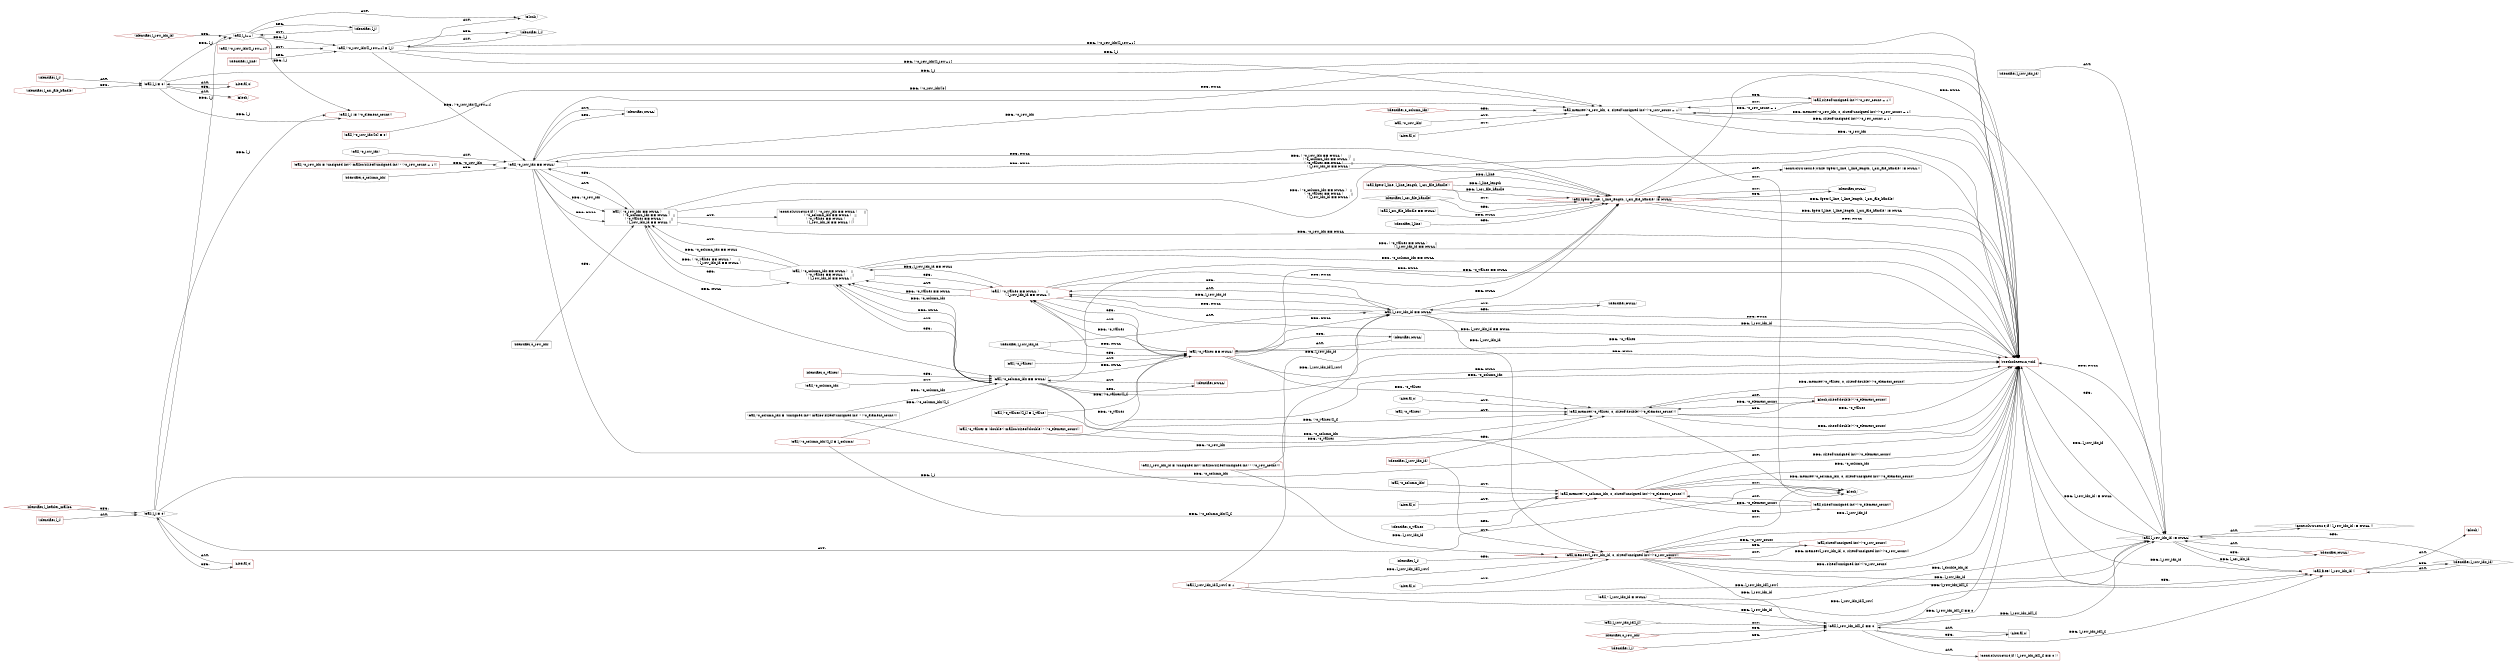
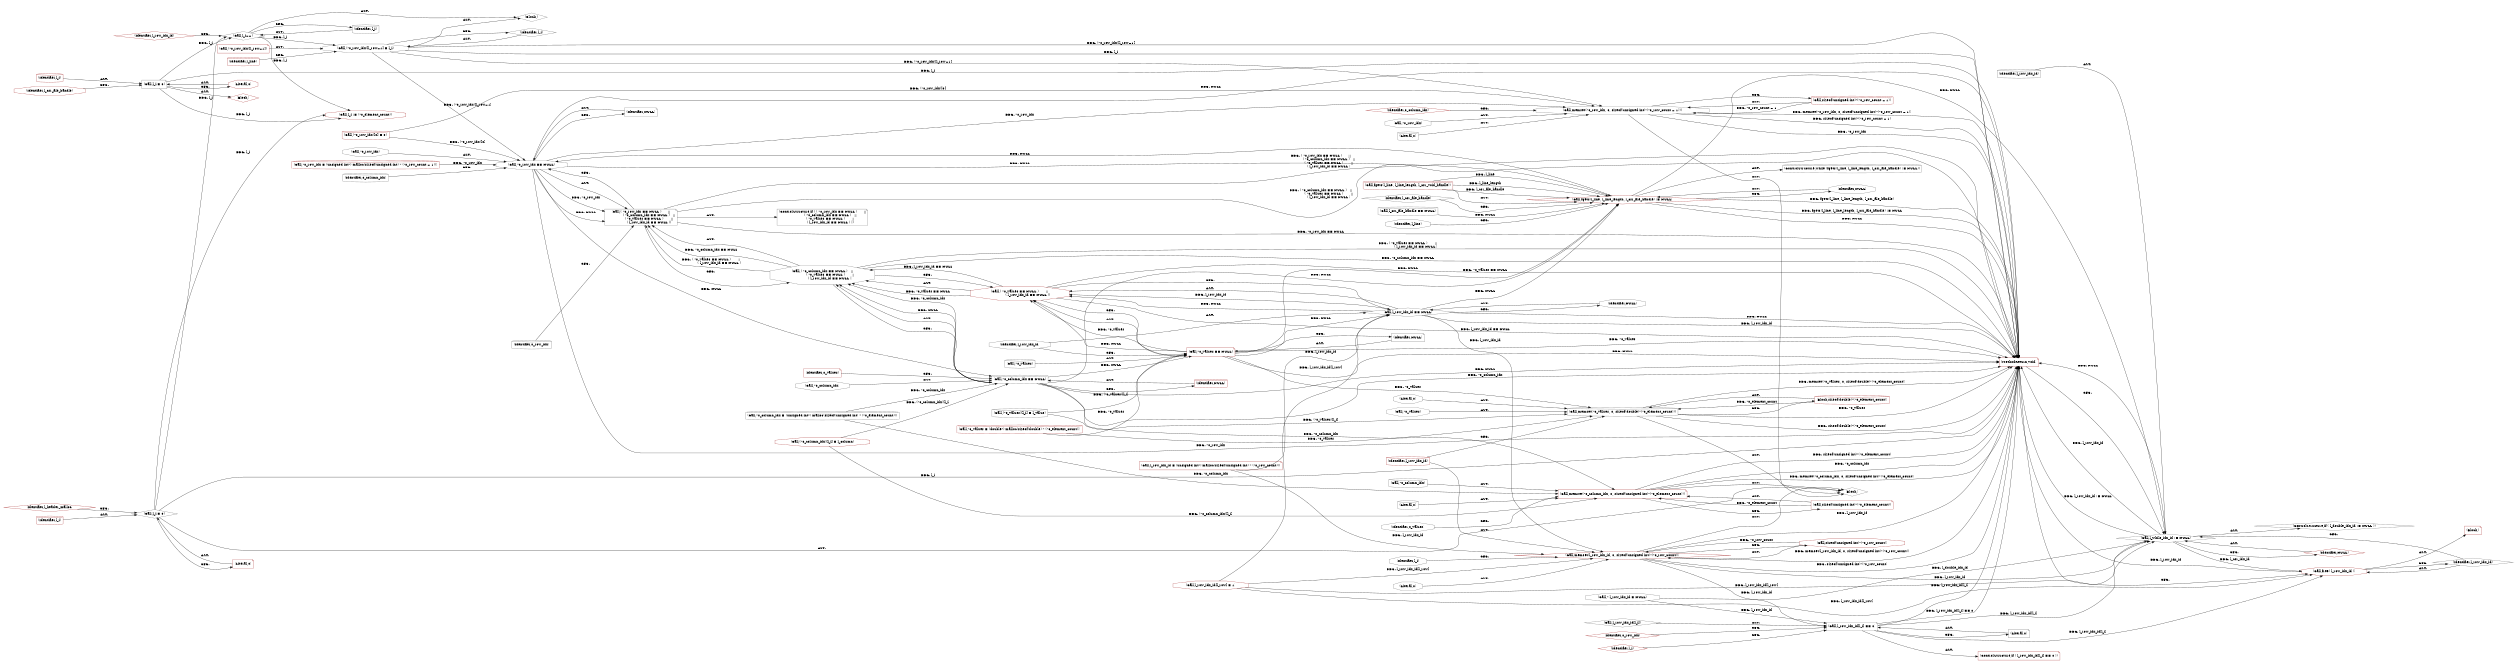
  digraph {
    rankdir=LR
    node [color=gray40 shape=octagon]
    n1 [label="(Call,(*o_row_idx)[l_row+1] = l_i)"]
    n2 [label="(Call,*o_row_idx == NULL)"]
    n3 [label="(Call,memset(*o_row_idx, 0, sizeof(unsigned int)*(*o_row_count + 1)))"]
    n4 [label="(Block,)" shape=diamond]
    n5 [label="(Identifier,l_i)" shape=diamond]
    n6 [color=brown label="(MethodReturn,void)" shape=note]
    n7 [color=brown label="(Call,fgets(l_line, l_line_length, l_csr_file_handle) != NULL)" shape=diamond]
    n8 [label="(Call,( *o_row_idx == NULL )      ||\n               ( *o_column_idx == NULL )   ||\n               ( *o_values == NULL )       ||\n               ( l_row_idx_id == NULL ))" shape=note]
    n9 [label="(Call,*o_column_idx == NULL)" shape=cylinder]
    n10 [label="(Identifier,NULL)" shape=note]
    n11 [label="(Block,)" shape=diamond]
    n12 [color=brown label="(Call,sizeof(unsigned int)*(*o_row_count + 1))" shape=cylinder]
-   n13 [label="(Call,l_row_idx_id != NULL)" shape=diamond]
+   n13 [label="(Call,l_while_idx_id != NULL)" shape=diamond]
    n14 [color=brown label="(Call,free( l_row_idx_id ))"]
    n15 [label="(Call,l_i++)" shape=diamond]
    n16 [color=brown label="(Call,l_i != (*o_element_count))"]
    n17 [label="(Identifier,l_i)" shape=cylinder]
    n18 [label="(Call,l_i = 0)" shape=note]
    n19 [color=brown label="(Block,)" shape=diamond]
    n20 [color=brown label="(Literal,0)"]
    n21 [label="(Call,l_i = 0)" shape=diamond]
    n22 [color=brown label="(Literal,0)" shape=note]
    n23 [label="(ControlStructure,while (fgets(l_line, l_line_length, l_csr_file_handle) != NULL))" shape=cylinder]
    n24 [label="(Identifier,NULL)"]
    n25 [label="(Call,( *o_column_idx == NULL )   ||\n               ( *o_values == NULL )       ||\n               ( l_row_idx_id == NULL ))"]
    n26 [label="(ControlStructure,if ( ( *o_row_idx == NULL )      ||\n               ( *o_column_idx == NULL )   ||\n               ( *o_values == NULL )       ||\n               ( l_row_idx_id == NULL ) ))" shape=note]
    n27 [color=brown label="(Call,*o_values == NULL)" shape=note]
    n28 [color=brown label="(Call,memset(*o_column_idx, 0, sizeof(unsigned int)*(*o_element_count)))" shape=note]
    n29 [color=brown label="(Identifier,NULL)" shape=cylinder]
-   n30 [label="(ControlStructure,if ( l_row_idx_id != NULL ))" shape=diamond]
+   n30 [label="(ControlStructure,if ( l_double_idx_id != NULL ))" shape=diamond]
    n31 [color=brown label="(Identifier,NULL)" shape=diamond]
    n32 [label="(Identifier,l_row_idx_id)" shape=diamond]
    n33 [color=brown label="(Block,)" shape=note]
    n34 [color=brown label="(Call,( *o_values == NULL )       ||\n               ( l_row_idx_id == NULL ))"]
    n35 [label="(Call,l_row_idx_id == NULL)" shape=diamond]
    n36 [label="(Call,memset(*o_values, 0, sizeof(double)*(*o_element_count)))" shape=cylinder]
    n37 [label="(Identifier,NULL)" shape=note]
    n38 [color=brown label="(Call,sizeof(unsigned int)*(*o_element_count))" shape=note]
    n39 [color=brown label="(Call,memset(l_row_idx_id, 0, sizeof(unsigned int)*(*o_row_count)))" shape=diamond]
    n40 [label="(Identifier,NULL)"]
    n41 [color=brown label="(Block,sizeof(double)*(*o_element_count))" shape=cylinder]
    n42 [label="(Call,l_row_idx_id[l_i] == 0)" shape=note]
    n43 [color=brown label="(Call,sizeof(unsigned int)*(*o_row_count))"]
    n44 [color=brown label="(ControlStructure,if ( l_row_idx_id[l_i] == 0 ))" shape=note]
    n45 [label="(Literal,0)" shape=note]
    n46 [label="(Call,*o_values)" shape=cylinder]
    n47 [label="(Call,(*o_values)[l_i] = l_value)" shape=cylinder]
    n48 [color=brown label="(Identifier,l_row_idx_id)" shape=diamond]
    n49 [label="(Literal,0)"]
    n50 [label="(Literal,0)" shape=cylinder]
    n51 [color=brown label="(Identifier,o_column_idx)" shape=diamond]
    n52 [label="(Call,*o_row_idx)"]
    n53 [label="(Call,* l_row_idx_id = NULL)"]
    n54 [color=brown label="(Identifier,l_line)" shape=cylinder]
    n55 [color=brown label="(Identifier,l_i)" shape=diamond]
    n56 [label="(Identifier,o_values)"]
    n57 [label="(Call,l_row_idx_id[l_i])" shape=diamond]
    n58 [label="(Identifier,l_row_idx_id)" shape=cylinder]
    n59 [color=brown label="(Call,(*o_row_idx)[l_row+1])" shape=note]
    n60 [label="(Call,*o_column_idx)" shape=cylinder]
    n61 [color=brown label="(Identifier,o_values)" shape=note]
    n62 [label="(Identifier,l_csr_file_handle)" shape=diamond]
    n63 [label="(Call,l_csr_file_handle == NULL)" shape=cylinder]
    n64 [color=brown label="(Call,*o_row_idx = (unsigned int*) malloc(sizeof(unsigned int) * (*o_row_count + 1)))" shape=cylinder]
    n65 [label="(Call,*o_column_idx = (unsigned int*) malloc(sizeof(unsigned int) * (*o_element_count)))" shape=cylinder]
    n66 [color=brown label="(Identifier,l_header_malloc)" shape=diamond]
    n67 [label="(Identifier,l_line)"]
-   n68 [color=brown label="(Call,fgets(l_line, l_line_length, l_csr_file_handle))" shape=cylinder]
+   n68 [color=brown label="(Call,fgets(l_line, l_line_length, l_csr_void_handle))" shape=cylinder]
    n69 [label="(Identifier,l_i)"]
    n70 [color=brown label="(Call,(*o_column_idx)[l_i] = l_column)"]
    n71 [color=brown label="(Identifier,l_i)" shape=cylinder]
    n72 [color=brown label="(Identifier,l_row_idx_id)" shape=cylinder]
    n73 [label="(Literal,0)" shape=cylinder]
    n74 [label="(Call,*o_row_idx)"]
    n75 [label="(Identifier,o_column_idx)" shape=cylinder]
    n76 [color=brown label="(Call,*o_values = (double*) malloc(sizeof(double) * (*o_element_count)))" shape=cylinder]
    n77 [color=brown label="(Identifier,l_i)" shape=cylinder]
    n78 [label="(Literal,0)"]
    n79 [color=brown label="(Call,l_row_idx_id[l_row] = 1)"]
    n80 [color=brown label="(Identifier,l_csr_file_handle)"]
    n81 [label="(Identifier,l_row_idx_id)"]
    n82 [color=brown label="(Call,l_row_idx_id = (unsigned int*) malloc(sizeof(unsigned int) * (*o_row_count)))" shape=note]
    n83 [label="(Call,*o_values)"]
    n84 [label="(Call,*o_column_idx)"]
    n85 [label="(Identifier,o_row_idx)" shape=cylinder]
    n86 [color=brown label="(Identifier,o_row_idx)" shape=diamond]
    n87 [color=brown label="(Call,(*o_row_idx)[0] = 0)" shape=cylinder]
    n1 -> n2 [label="DDG: (*o_row_idx)[l_row+1]"]
    n1 -> n3 [label="DDG: (*o_row_idx)[l_row+1]"]
    n1 -> n4 [label="AST: "]
    n1 -> n5 [label="CFG: "]
    n1 -> n6 [label="DDG: (*o_row_idx)[l_row+1]"]
    n1 -> n6 [label="DDG: l_i"]
    n2 -> n3 [label="DDG: *o_row_idx"]
    n2 -> n6 [label="DDG: *o_row_idx"]
    n2 -> n6 [label="DDG: NULL"]
    n2 -> n7 [label="DDG: NULL"]
    n2 -> n8 [label="AST: "]
    n2 -> n8 [label="DDG: *o_row_idx"]
    n2 -> n8 [label="DDG: NULL"]
    n2 -> n9 [label="DDG: NULL"]
    n2 -> n10 [label="CFG: "]
    n3 -> n6 [label="DDG: *o_row_idx"]
    n3 -> n6 [label="DDG: memset(*o_row_idx, 0, sizeof(unsigned int)*(*o_row_count + 1))"]
    n3 -> n6 [label="DDG: sizeof(unsigned int)*(*o_row_count + 1)"]
    n3 -> n11 [label="AST: "]
    n3 -> n12 [label="CFG: "]
    n5 -> n1 [label="AST: "]
    n6 -> n13 [label="CFG: "]
    n6 -> n14 [label="CFG: "]
    n7 -> n2 [label="DDG: NULL"]
    n7 -> n6 [label="DDG: fgets(l_line, l_line_length, l_csr_file_handle) != NULL"]
    n7 -> n6 [label="DDG: NULL"]
    n7 -> n6 [label="DDG: fgets(l_line, l_line_length, l_csr_file_handle)"]
    n7 -> n13 [label="DDG: NULL"]
    n7 -> n23 [label="AST: "]
    n7 -> n24 [label="CFG: "]
    n8 -> n2 [label="CFG: "]
    n8 -> n6 [label="DDG: ( *o_column_idx == NULL )   ||\n               ( *o_values == NULL )       ||\n               ( l_row_idx_id == NULL )"]
    n8 -> n6 [label="DDG: *o_row_idx == NULL"]
    n8 -> n6 [label="DDG: ( *o_row_idx == NULL )      ||\n               ( *o_column_idx == NULL )   ||\n               ( *o_values == NULL )       ||\n               ( l_row_idx_id == NULL )"]
    n8 -> n25 [label="CFG: "]
    n8 -> n26 [label="AST: "]
    n9 -> n6 [label="DDG: *o_column_idx"]
    n9 -> n6 [label="DDG: NULL"]
    n9 -> n7 [label="DDG: NULL"]
    n9 -> n25 [label="AST: "]
    n9 -> n25 [label="DDG: *o_column_idx"]
    n9 -> n25 [label="DDG: NULL"]
    n9 -> n27 [label="DDG: NULL"]
    n9 -> n28 [label="DDG: *o_column_idx"]
    n9 -> n29 [label="CFG: "]
    n10 -> n2 [label="AST: "]
    n12 -> n3 [label="AST: "]
    n12 -> n3 [label="DDG: *o_row_count + 1"]
    n13 -> n6 [label="DDG: l_row_idx_id"]
    n13 -> n6 [label="DDG: l_row_idx_id != NULL"]
    n13 -> n6 [label="DDG: NULL"]
    n13 -> n14 [label="DDG: l_csr_idx_id"]
    n13 -> n30 [label="AST: "]
    n13 -> n31 [label="CFG: "]
    n14 -> n6 [label="DDG: l_row_idx_id"]
    n14 -> n32 [label="CFG: "]
    n14 -> n33 [label="AST: "]
    n15 -> n1 [label="DDG: l_i"]
    n15 -> n4 [label="AST: "]
    n15 -> n16 [label="DDG: l_i"]
    n15 -> n17 [label="CFG: "]
    n17 -> n15 [label="AST: "]
    n18 -> n6 [label="DDG: l_i"]
    n18 -> n15 [label="DDG: l_i"]
    n18 -> n16 [label="DDG: l_i"]
    n18 -> n19 [label="AST: "]
    n18 -> n20 [label="CFG: "]
    n20 -> n18 [label="AST: "]
    n21 -> n6 [label="DDG: l_i"]
    n21 -> n11 [label="AST: "]
    n21 -> n15 [label="DDG: l_i"]
    n21 -> n16 [label="DDG: l_i"]
    n21 -> n22 [label="CFG: "]
    n22 -> n21 [label="AST: "]
    n24 -> n7 [label="AST: "]
    n25 -> n6 [label="DDG: *o_column_idx == NULL"]
    n25 -> n6 [label="DDG: ( *o_values == NULL )       ||\n               ( l_row_idx_id == NULL )"]
    n25 -> n8 [label="AST: "]
    n25 -> n8 [label="DDG: *o_column_idx == NULL"]
    n25 -> n8 [label="DDG: ( *o_values == NULL )       ||\n               ( l_row_idx_id == NULL )"]
    n25 -> n9 [label="CFG: "]
    n25 -> n34 [label="CFG: "]
    n27 -> n6 [label="DDG: *o_values"]
    n27 -> n6 [label="DDG: NULL"]
    n27 -> n7 [label="DDG: NULL"]
    n27 -> n34 [label="AST: "]
    n27 -> n34 [label="DDG: *o_values"]
    n27 -> n34 [label="DDG: NULL"]
    n27 -> n35 [label="DDG: NULL"]
    n27 -> n36 [label="DDG: *o_values"]
    n27 -> n37 [label="CFG: "]
    n28 -> n6 [label="DDG: memset(*o_column_idx, 0, sizeof(unsigned int)*(*o_element_count))"]
    n28 -> n6 [label="DDG: sizeof(unsigned int)*(*o_element_count)"]
    n28 -> n6 [label="DDG: *o_column_idx"]
    n28 -> n11 [label="AST: "]
    n28 -> n38 [label="CFG: "]
    n29 -> n9 [label="AST: "]
    n31 -> n13 [label="AST: "]
    n32 -> n13 [label="CFG: "]
    n32 -> n14 [label="AST: "]
    n34 -> n6 [label="DDG: *o_values == NULL"]
    n34 -> n6 [label="DDG: l_row_idx_id == NULL"]
    n34 -> n25 [label="AST: "]
    n34 -> n25 [label="DDG: *o_values == NULL"]
    n34 -> n25 [label="DDG: l_row_idx_id == NULL"]
    n34 -> n27 [label="CFG: "]
    n34 -> n35 [label="CFG: "]
    n35 -> n6 [label="DDG: l_row_idx_id"]
    n35 -> n6 [label="DDG: NULL"]
    n35 -> n7 [label="DDG: NULL"]
    n35 -> n34 [label="AST: "]
    n35 -> n34 [label="DDG: l_row_idx_id"]
    n35 -> n34 [label="DDG: NULL"]
    n35 -> n39 [label="DDG: l_row_idx_id"]
    n35 -> n40 [label="CFG: "]
    n36 -> n6 [label="DDG: sizeof(double)*(*o_element_count)"]
    n36 -> n6 [label="DDG: memset(*o_values, 0, sizeof(double)*(*o_element_count))"]
    n36 -> n6 [label="DDG: *o_values"]
    n36 -> n11 [label="AST: "]
    n36 -> n41 [label="CFG: "]
    n37 -> n27 [label="AST: "]
    n38 -> n28 [label="AST: "]
    n38 -> n28 [label="DDG: *o_element_count"]
    n39 -> n6 [label="DDG: l_row_idx_id"]
    n39 -> n6 [label="DDG: memset(l_row_idx_id, 0, sizeof(unsigned int)*(*o_row_count))"]
    n39 -> n6 [label="DDG: sizeof(unsigned int)*(*o_row_count)"]
    n39 -> n11 [label="AST: "]
    n39 -> n13 [label="DDG: l_row_idx_id"]
    n39 -> n42 [label="DDG: l_row_idx_id"]
    n39 -> n43 [label="CFG: "]
    n40 -> n35 [label="AST: "]
    n41 -> n36 [label="AST: "]
    n41 -> n36 [label="DDG: *o_element_count"]
    n42 -> n6 [label="DDG: l_row_idx_id[l_i] == 0"]
    n42 -> n6 [label="DDG: l_row_idx_id[l_i]"]
    n42 -> n13 [label="DDG: l_row_idx_id[l_i]"]
    n42 -> n14 [label="DDG: l_row_idx_id[l_i]"]
    n42 -> n44 [label="AST: "]
    n42 -> n45 [label="CFG: "]
    n43 -> n39 [label="AST: "]
    n43 -> n39 [label="DDG: *o_row_count"]
    n45 -> n42 [label="AST: "]
    n46 -> n27 [label="AST: "]
    n47 -> n27 [label="DDG: (*o_values)[l_i]"]
    n47 -> n36 [label="DDG: (*o_values)[l_i]"]
    n48 -> n15 [label="CFG: "]
    n49 -> n36 [label="AST: "]
    n50 -> n3 [label="AST: "]
    n51 -> n3 [label="CFG: "]
    n52 -> n3 [label="AST: "]
    n53 -> n13 [label="DDG: l_double_idx_id"]
    n53 -> n42 [label="DDG: l_row_idx_id"]
    n54 -> n1 [label="CFG: "]
    n55 -> n42 [label="CFG: "]
    n56 -> n28 [label="CFG: "]
    n57 -> n42 [label="AST: "]
    n58 -> n13 [label="AST: "]
    n59 -> n1 [label="AST: "]
    n60 -> n28 [label="AST: "]
    n61 -> n9 [label="CFG: "]
    n62 -> n7 [label="CFG: "]
    n63 -> n7 [label="DDG: NULL"]
    n64 -> n2 [label="DDG: *o_row_idx"]
    n65 -> n9 [label="DDG: *o_column_idx"]
    n65 -> n28 [label="DDG: *o_column_idx"]
    n66 -> n21 [label="CFG: "]
    n67 -> n7 [label="CFG: "]
    n68 -> n7 [label="AST: "]
    n68 -> n7 [label="DDG: l_line"]
    n68 -> n7 [label="DDG: l_line_length"]
    n68 -> n7 [label="DDG: l_csr_file_handle"]
    n69 -> n39 [label="CFG: "]
    n70 -> n9 [label="DDG: (*o_column_idx)[l_i]"]
    n70 -> n28 [label="DDG: (*o_column_idx)[l_i]"]
    n71 -> n18 [label="AST: "]
    n72 -> n36 [label="CFG: "]
    n72 -> n39 [label="AST: "]
    n73 -> n28 [label="AST: "]
    n74 -> n2 [label="AST: "]
    n75 -> n2 [label="CFG: "]
    n76 -> n27 [label="DDG: *o_values"]
    n76 -> n36 [label="DDG: *o_values"]
    n77 -> n21 [label="AST: "]
    n78 -> n39 [label="AST: "]
    n79 -> n13 [label="DDG: l_row_idx_id[l_row]"]
    n79 -> n14 [label="DDG: l_row_idx_id[l_row]"]
    n79 -> n35 [label="DDG: l_row_idx_id[l_row]"]
    n79 -> n39 [label="DDG: l_row_idx_id[l_row]"]
    n80 -> n18 [label="CFG: "]
    n81 -> n27 [label="CFG: "]
    n81 -> n35 [label="AST: "]
    n82 -> n35 [label="DDG: l_row_idx_id"]
    n82 -> n39 [label="DDG: l_row_idx_id"]
    n83 -> n36 [label="AST: "]
    n84 -> n9 [label="AST: "]
    n85 -> n8 [label="CFG: "]
    n86 -> n42 [label="CFG: "]
+   n87 -> n2 [label="DDG: (*o_row_idx)[0]"]
    n87 -> n3 [label="DDG: (*o_row_idx)[0]"]
  }
